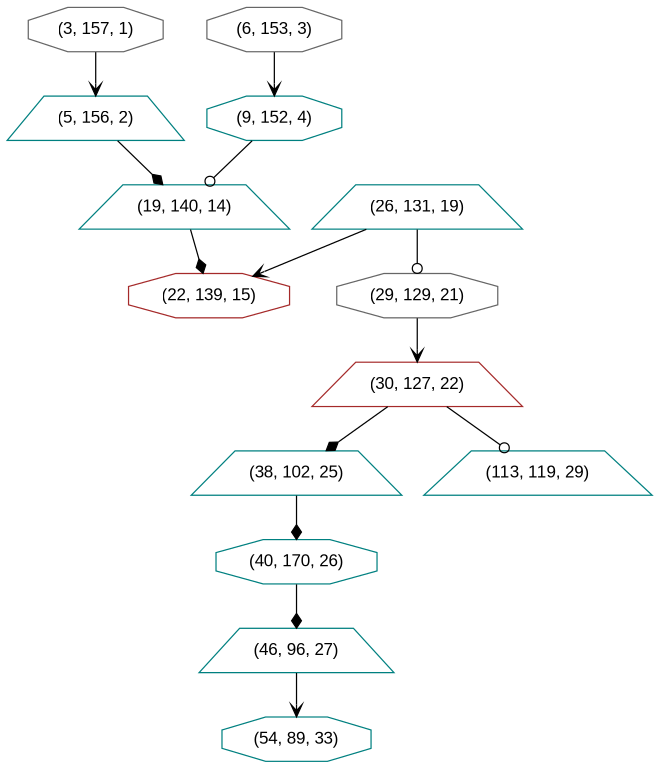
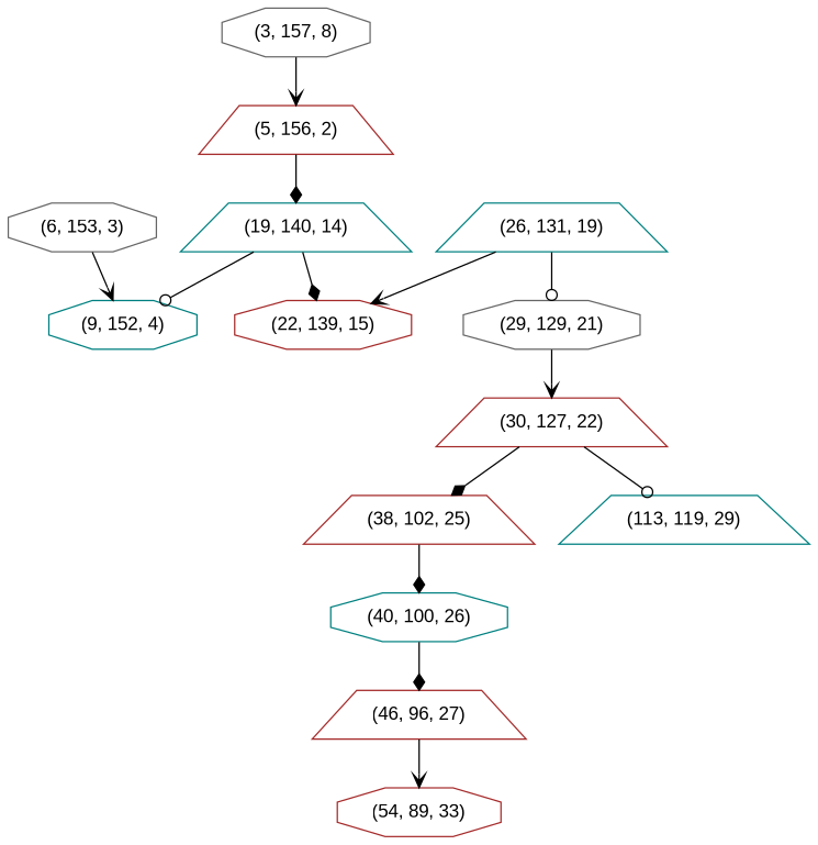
  digraph {
    fontname="Liberation Sans"
    node [color=teal fontname="Liberation Sans" shape=octagon]
    edge [arrowhead=vee fontname="Liberation Sans"]
-   "(3, 157, 1)" [color=gray40]
-   "(5, 156, 2)" [shape=trapezium]
+   "(3, 157, 1)" [color=gray40 label="(3, 157, 8)"]
+   "(5, 156, 2)" [color=brown shape=trapezium]
    "(19, 140, 14)" [shape=trapezium]
    "(6, 153, 3)" [color=gray40]
    "(9, 152, 4)"
    "(22, 139, 15)" [color=brown]
    "(26, 131, 19)" [shape=trapezium]
    "(29, 129, 21)" [color=gray40]
    "(30, 127, 22)" [color=brown shape=trapezium]
-   "(38, 102, 25)" [shape=trapezium]
+   "(38, 102, 25)" [color=brown shape=trapezium]
    "(113, 119, 29)" [shape=trapezium]
-   "(40, 100, 26)" [label="(40, 170, 26)"]
-   "(46, 96, 27)" [shape=trapezium]
-   "(54, 89, 33)"
+   "(40, 100, 26)"
+   "(46, 96, 27)" [color=brown shape=trapezium]
+   "(54, 89, 33)" [color=brown]
    "(3, 157, 1)" -> "(5, 156, 2)"
    "(5, 156, 2)" -> "(19, 140, 14)" [arrowhead=diamond]
    "(19, 140, 14)" -> "(22, 139, 15)" [arrowhead=diamond]
    "(6, 153, 3)" -> "(9, 152, 4)"
-   "(9, 152, 4)" -> "(19, 140, 14)" [arrowhead=odot]
+   "(19, 140, 14)" -> "(9, 152, 4)" [arrowhead=odot]
    "(26, 131, 19)" -> "(22, 139, 15)"
    "(26, 131, 19)" -> "(29, 129, 21)" [arrowhead=odot]
    "(29, 129, 21)" -> "(30, 127, 22)"
    "(30, 127, 22)" -> "(38, 102, 25)" [arrowhead=diamond]
    "(30, 127, 22)" -> "(113, 119, 29)" [arrowhead=odot]
    "(38, 102, 25)" -> "(40, 100, 26)" [arrowhead=diamond]
    "(40, 100, 26)" -> "(46, 96, 27)" [arrowhead=diamond]
    "(46, 96, 27)" -> "(54, 89, 33)"
  }
